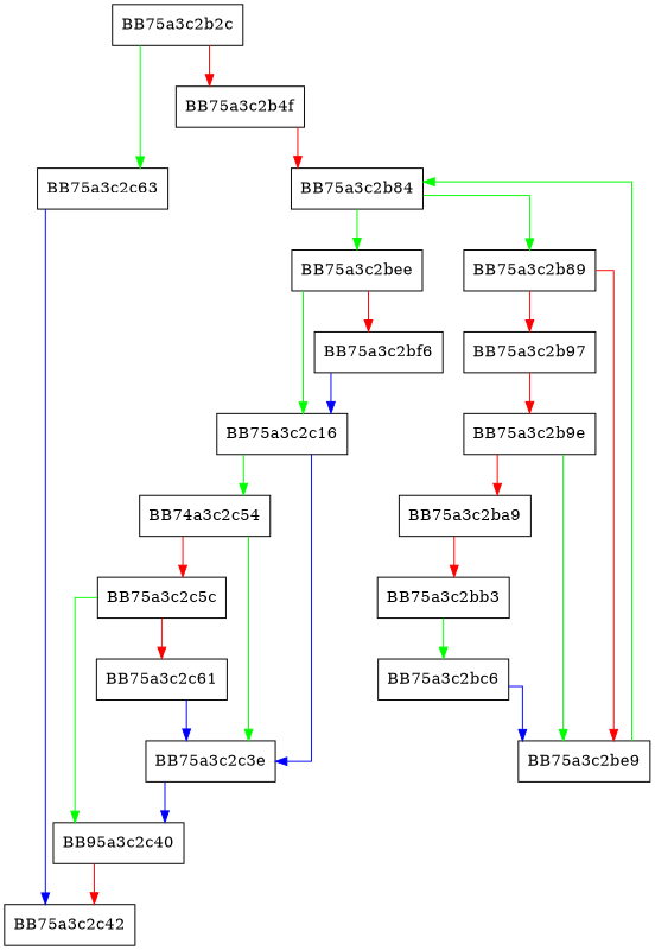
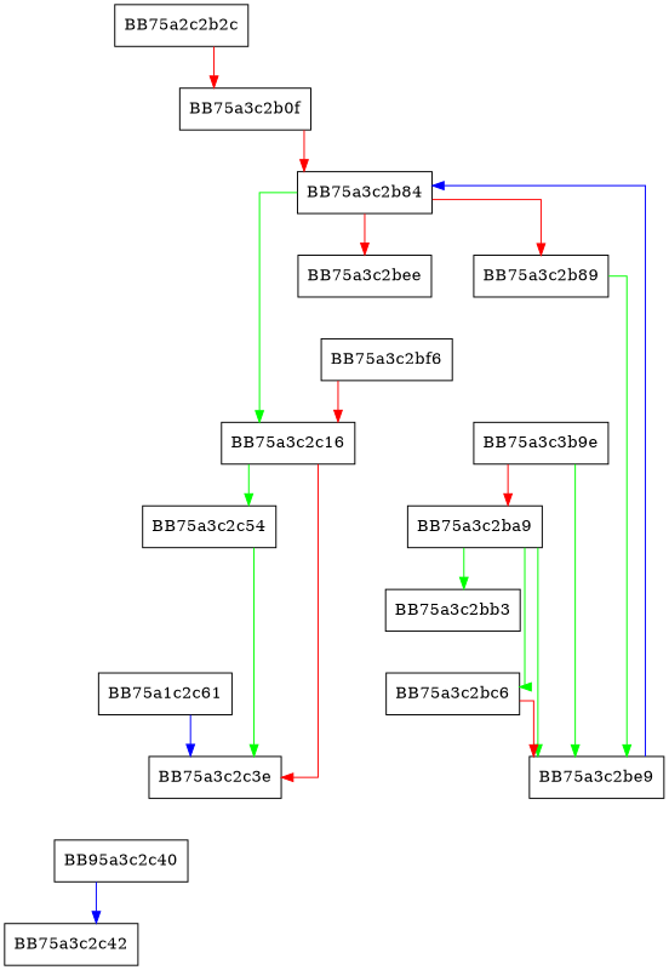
  digraph {
    splines=ortho
    node [shape=box]
    edge [color=red]
-   BB75a3c2b2c
-   BB75a3c2c63
-   BB75a3c2b4f
+   BB75a3c2b2c [label=BB75a2c2b2c]
+   BB75a3c2b4f [label=BB75a3c2b0f]
    BB75a3c2c42
    BB75a3c2b84
    BB75a3c2bee
    BB75a3c2b89
    BB75a3c2c16
    BB75a3c2bf6
    BB75a3c2be9
-   BB75a3c2b97
-   BB75a3c2c54 [label=BB74a3c2c54]
+   BB75a3c2c54
    BB75a3c2c3e
-   BB75a3c2b9e
+   BB75a3c2b9e [label=BB75a3c3b9e]
    BB75a3c2ba9
    BB75a3c2bb3
    BB75a3c2bc6
-   BB75a3c2c5c
    n19 [label=BB95a3c2c40]
-   BB75a3c2c61
-   BB75a3c2b2c -> BB75a3c2c63 [color=green]
+   BB75a3c2c61 [label=BB75a1c2c61]
    BB75a3c2b2c -> BB75a3c2b4f
-   BB75a3c2c63 -> BB75a3c2c42 [color=blue]
    BB75a3c2b4f -> BB75a3c2b84
-   BB75a3c2b84 -> BB75a3c2bee [color=green]
-   BB75a3c2b84 -> BB75a3c2b89 [color=green]
-   BB75a3c2bee -> BB75a3c2c16 [color=green]
-   BB75a3c2bee -> BB75a3c2bf6
-   BB75a3c2b89 -> BB75a3c2be9
-   BB75a3c2b89 -> BB75a3c2b97
+   BB75a3c2b84 -> BB75a3c2bee
+   BB75a3c2b84 -> BB75a3c2b89
+   BB75a3c2b84 -> BB75a3c2c16 [color=green]
+   BB75a3c2b89 -> BB75a3c2be9 [color=green]
    BB75a3c2c16 -> BB75a3c2c54 [color=green]
-   BB75a3c2c16 -> BB75a3c2c3e [color=blue]
-   BB75a3c2bf6 -> BB75a3c2c16 [color=blue]
-   BB75a3c2be9 -> BB75a3c2b84 [color=green]
-   BB75a3c2b97 -> BB75a3c2b9e
+   BB75a3c2c16 -> BB75a3c2c3e
+   BB75a3c2bf6 -> BB75a3c2c16
+   BB75a3c2be9 -> BB75a3c2b84 [color=blue]
    BB75a3c2c54 -> BB75a3c2c3e [color=green]
-   BB75a3c2c54 -> BB75a3c2c5c
-   BB75a3c2c3e -> n19 [color=blue]
    BB75a3c2b9e -> BB75a3c2be9 [color=green]
    BB75a3c2b9e -> BB75a3c2ba9
-   BB75a3c2ba9 -> BB75a3c2bb3
-   BB75a3c2bb3 -> BB75a3c2bc6 [color=green]
-   BB75a3c2bc6 -> BB75a3c2be9 [color=blue]
-   BB75a3c2c5c -> n19 [color=green]
-   BB75a3c2c5c -> BB75a3c2c61
-   n19 -> BB75a3c2c42
+   BB75a3c2ba9 -> BB75a3c2be9 [color=green]
+   BB75a3c2ba9 -> BB75a3c2bb3 [color=green]
+   BB75a3c2ba9 -> BB75a3c2bc6 [color=green]
+   BB75a3c2bc6 -> BB75a3c2be9
+   n19 -> BB75a3c2c42 [color=blue]
    BB75a3c2c61 -> BB75a3c2c3e [color=blue]
  }
